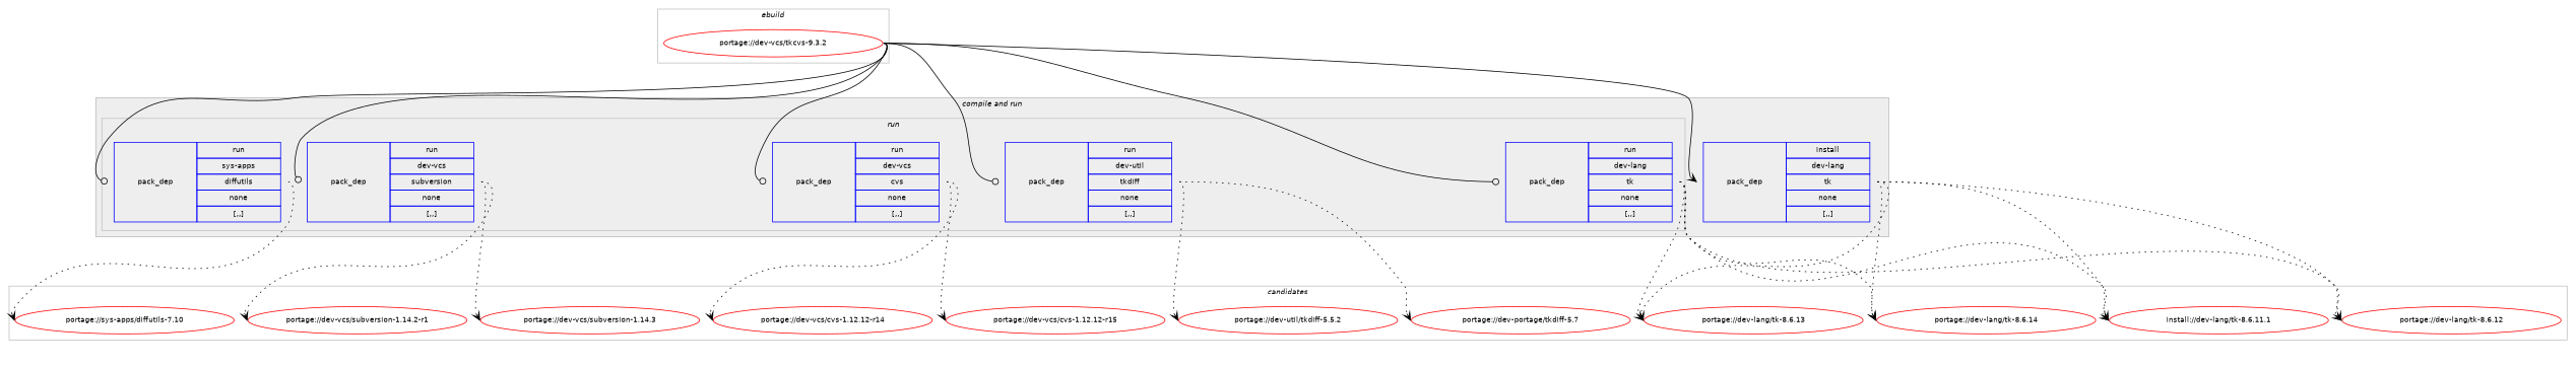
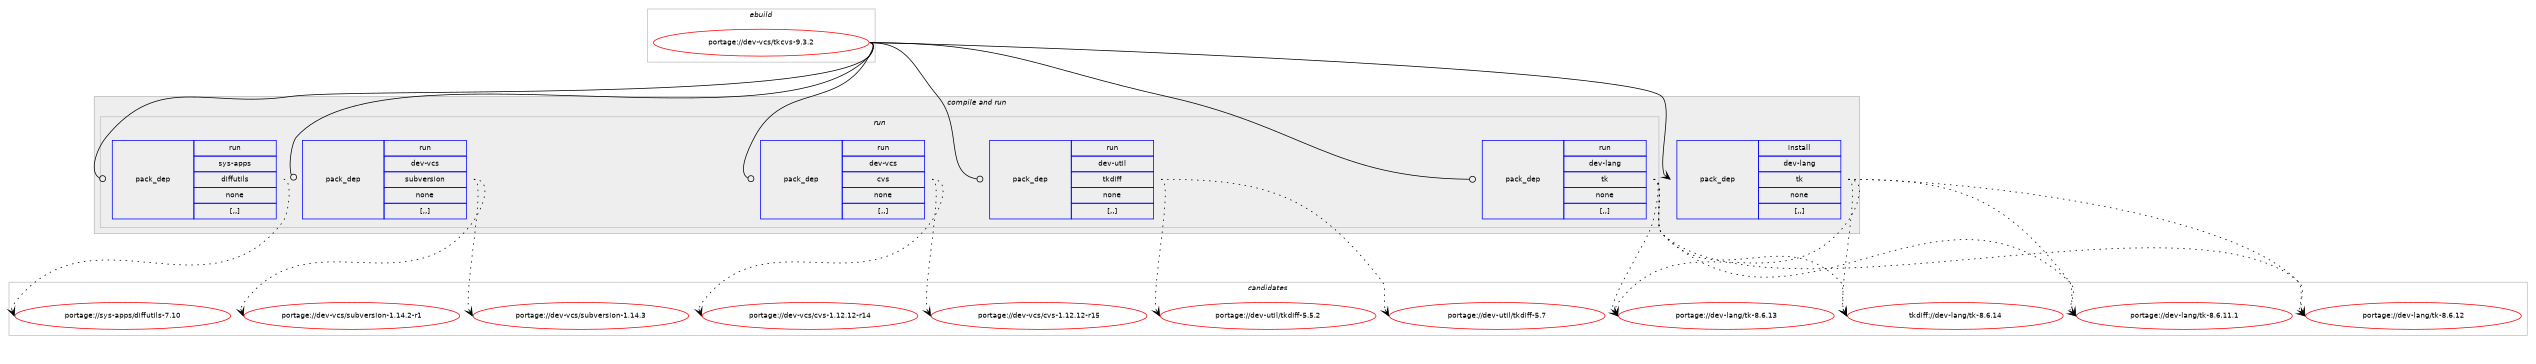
  digraph {
    compound=true
    concentrate=true
    fontname=Helvetica
    fontsize=10
    newrank=true
    rankdir=TB
    ranksep=1.5
    node [color=red fontname=Helvetica fontsize=10]
    edge [arrowhead=vee headport=w style=dotted tailport=e weight=100]
    n1 [label="portage://dev-vcs/tkcvs-9.3.2" width=4]
    n2 [color=blue label=<<TABLE BORDER="0" CELLBORDER="1" CELLSPACING="0" CELLPADDING="4" WIDTH="220"><TR><TD ROWSPAN="6" CELLPADDING="30">pack_dep</TD></TR><TR><TD WIDTH="110">install</TD></TR><TR><TD>dev-lang</TD></TR><TR><TD>tk</TD></TR><TR><TD>none</TD></TR><TR><TD>[,,]</TD></TR></TABLE>> shape=none]
    n3 [color=blue label=<<TABLE BORDER="0" CELLBORDER="1" CELLSPACING="0" CELLPADDING="4" WIDTH="220"><TR><TD ROWSPAN="6" CELLPADDING="30">pack_dep</TD></TR><TR><TD WIDTH="110">run</TD></TR><TR><TD>dev-lang</TD></TR><TR><TD>tk</TD></TR><TR><TD>none</TD></TR><TR><TD>[,,]</TD></TR></TABLE>> shape=none]
    n4 [color=blue label=<<TABLE BORDER="0" CELLBORDER="1" CELLSPACING="0" CELLPADDING="4" WIDTH="220"><TR><TD ROWSPAN="6" CELLPADDING="30">pack_dep</TD></TR><TR><TD WIDTH="110">run</TD></TR><TR><TD>dev-util</TD></TR><TR><TD>tkdiff</TD></TR><TR><TD>none</TD></TR><TR><TD>[,,]</TD></TR></TABLE>> shape=none]
    n5 [color=blue label=<<TABLE BORDER="0" CELLBORDER="1" CELLSPACING="0" CELLPADDING="4" WIDTH="220"><TR><TD ROWSPAN="6" CELLPADDING="30">pack_dep</TD></TR><TR><TD WIDTH="110">run</TD></TR><TR><TD>dev-vcs</TD></TR><TR><TD>cvs</TD></TR><TR><TD>none</TD></TR><TR><TD>[,,]</TD></TR></TABLE>> shape=none]
    n6 [color=blue label=<<TABLE BORDER="0" CELLBORDER="1" CELLSPACING="0" CELLPADDING="4" WIDTH="220"><TR><TD ROWSPAN="6" CELLPADDING="30">pack_dep</TD></TR><TR><TD WIDTH="110">run</TD></TR><TR><TD>dev-vcs</TD></TR><TR><TD>subversion</TD></TR><TR><TD>none</TD></TR><TR><TD>[,,]</TD></TR></TABLE>> shape=none]
    n7 [color=blue label=<<TABLE BORDER="0" CELLBORDER="1" CELLSPACING="0" CELLPADDING="4" WIDTH="220"><TR><TD ROWSPAN="6" CELLPADDING="30">pack_dep</TD></TR><TR><TD WIDTH="110">run</TD></TR><TR><TD>sys-apps</TD></TR><TR><TD>diffutils</TD></TR><TR><TD>none</TD></TR><TR><TD>[,,]</TD></TR></TABLE>> shape=none]
-   n8 [label="portage://dev-lang/tk-8.6.14" width=4]
+   n8 [label="tkdiff://dev-lang/tk-8.6.14" width=4]
    n9 [label="portage://dev-lang/tk-8.6.13" width=4]
    n10 [label="portage://dev-lang/tk-8.6.12" width=4]
-   n11 [label="install://dev-lang/tk-8.6.11.1" width=4]
-   n12 [label="portage://dev-portage/tkdiff-5.7" width=4]
+   n11 [label="portage://dev-lang/tk-8.6.11.1" width=4]
+   n12 [label="portage://dev-util/tkdiff-5.7" width=4]
    n13 [label="portage://dev-util/tkdiff-5.5.2" width=4]
    n14 [label="portage://dev-vcs/cvs-1.12.12-r15" width=4]
    n15 [label="portage://dev-vcs/cvs-1.12.12-r14" width=4]
    n16 [label="portage://dev-vcs/subversion-1.14.3" width=4]
    n17 [label="portage://dev-vcs/subversion-1.14.2-r1" width=4]
    n18 [label="portage://sys-apps/diffutils-7.10" width=4]
    subgraph cluster_1 {
      color=gray
      label=<<i>ebuild</i>>
      n1
    }
    subgraph cluster_2 {
      color=gray
      label=<<i>dependencies</i>>
      subgraph cluster_3 {
        color=gray
        fillcolor="#eeeeee"
        label=<<i>compile</i>>
        style=filled
        subgraph sub_4 {
          color=gray
          fillcolor="#eeeeee"
          label=<<i>compile</i>>
          style=filled
          n2
        }
      }
      subgraph cluster_5 {
        color=gray
        fillcolor="#eeeeee"
        label=<<i>compile and run</i>>
        style=filled
      }
      subgraph cluster_6 {
        color=gray
        fillcolor="#eeeeee"
        label=<<i>run</i>>
        style=filled
        subgraph sub_7 {
          color=gray
          fillcolor="#eeeeee"
          label=<<i>run</i>>
          style=filled
          n3
        }
        subgraph sub_8 {
          color=gray
          fillcolor="#eeeeee"
          label=<<i>run</i>>
          style=filled
          n4
        }
        subgraph sub_9 {
          color=gray
          fillcolor="#eeeeee"
          label=<<i>run</i>>
          style=filled
          n5
        }
        subgraph sub_10 {
          color=gray
          fillcolor="#eeeeee"
          label=<<i>run</i>>
          style=filled
          n6
        }
        subgraph sub_11 {
          color=gray
          fillcolor="#eeeeee"
          label=<<i>run</i>>
          style=filled
          n7
        }
      }
    }
    subgraph cluster_12 {
      color=gray
      label=<<i>candidates</i>>
      rank=same
      subgraph sub_13 {
        color=black
        label=<<i>candidates</i>>
        nodesep=1
        rank=same
        n8
        n9
        n10
        n11
      }
      subgraph sub_14 {
        color=black
        label=<<i>candidates</i>>
        nodesep=1
        rank=same
        n8
        n9
        n10
        n11
      }
      subgraph sub_15 {
        color=black
        label=<<i>candidates</i>>
        nodesep=1
        rank=same
        n12
        n13
      }
      subgraph sub_16 {
        color=black
        label=<<i>candidates</i>>
        nodesep=1
        rank=same
        n14
        n15
      }
      subgraph sub_17 {
        color=black
        label=<<i>candidates</i>>
        nodesep=1
        rank=same
        n16
        n17
      }
      subgraph sub_18 {
        color=black
        label=<<i>candidates</i>>
        nodesep=1
        rank=same
        n18
      }
    }
    n1 -> n2 [style=solid weight=20]
    n1 -> n3 [arrowhead=odot style=solid weight=20]
    n1 -> n4 [arrowhead=odot style=solid weight=20]
    n1 -> n5 [arrowhead=odot style=solid weight=20]
    n1 -> n6 [arrowhead=odot style=solid weight=20]
    n1 -> n7 [arrowhead=odot style=solid weight=20]
    n2 -> n8
    n2 -> n9
    n2 -> n10
    n2 -> n11
    n3 -> n8
    n3 -> n9
    n3 -> n10
    n3 -> n11
    n4 -> n12
    n4 -> n13
    n5 -> n14
    n5 -> n15
    n6 -> n16
    n6 -> n17
    n7 -> n18
  }
